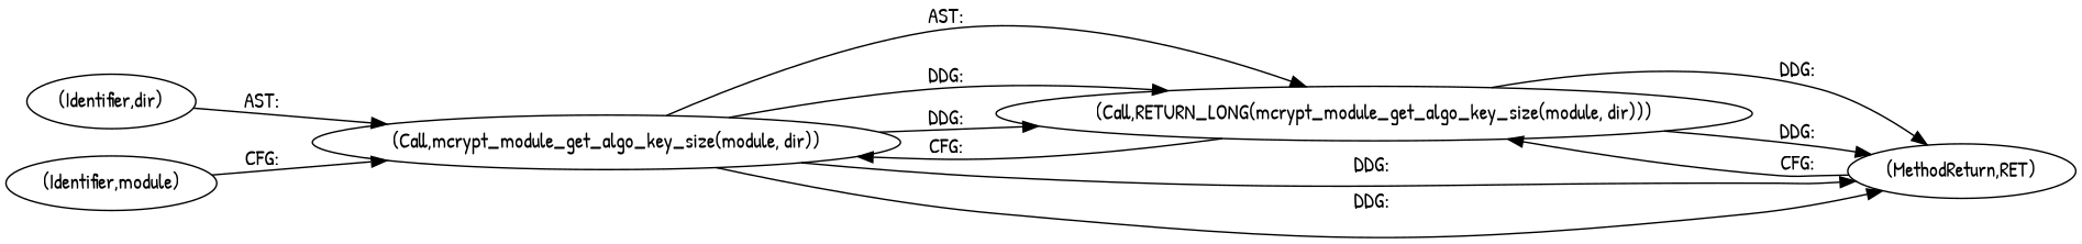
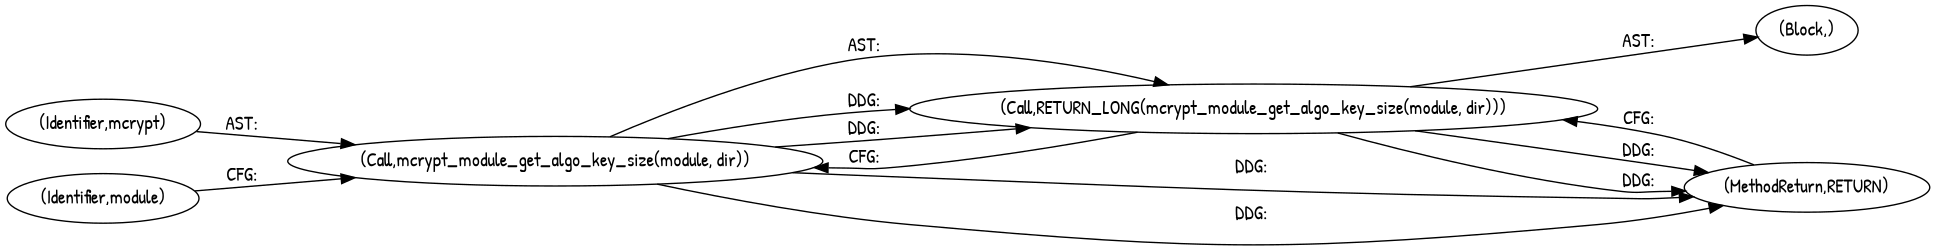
  digraph {
    fontname="Patrick Hand"
    rankdir=LR
    node [fontname="Patrick Hand"]
    edge [fontname="Patrick Hand"]
    n1 [label="(Call,mcrypt_module_get_algo_key_size(module, dir))"]
    n2 [label="(Call,RETURN_LONG(mcrypt_module_get_algo_key_size(module, dir)))"]
-   n3 [label="(MethodReturn,RET)"]
-   n5 [label="(Identifier,dir)"]
+   n3 [label="(MethodReturn,RETURN)"]
+   n4 [label="(Block,)"]
+   n5 [label="(Identifier,mcrypt)"]
    n6 [label="(Identifier,module)"]
    n1 -> n2 [label="AST: "]
    n1 -> n2 [label="DDG: "]
    n1 -> n2 [label="DDG: "]
    n1 -> n3 [label="DDG: "]
    n1 -> n3 [label="DDG: "]
    n2 -> n1 [label="CFG: "]
    n2 -> n3 [label="DDG: "]
    n2 -> n3 [label="DDG: "]
+   n2 -> n4 [label="AST: "]
    n3 -> n2 [label="CFG: "]
    n5 -> n1 [label="AST: "]
    n6 -> n1 [label="CFG: "]
  }
